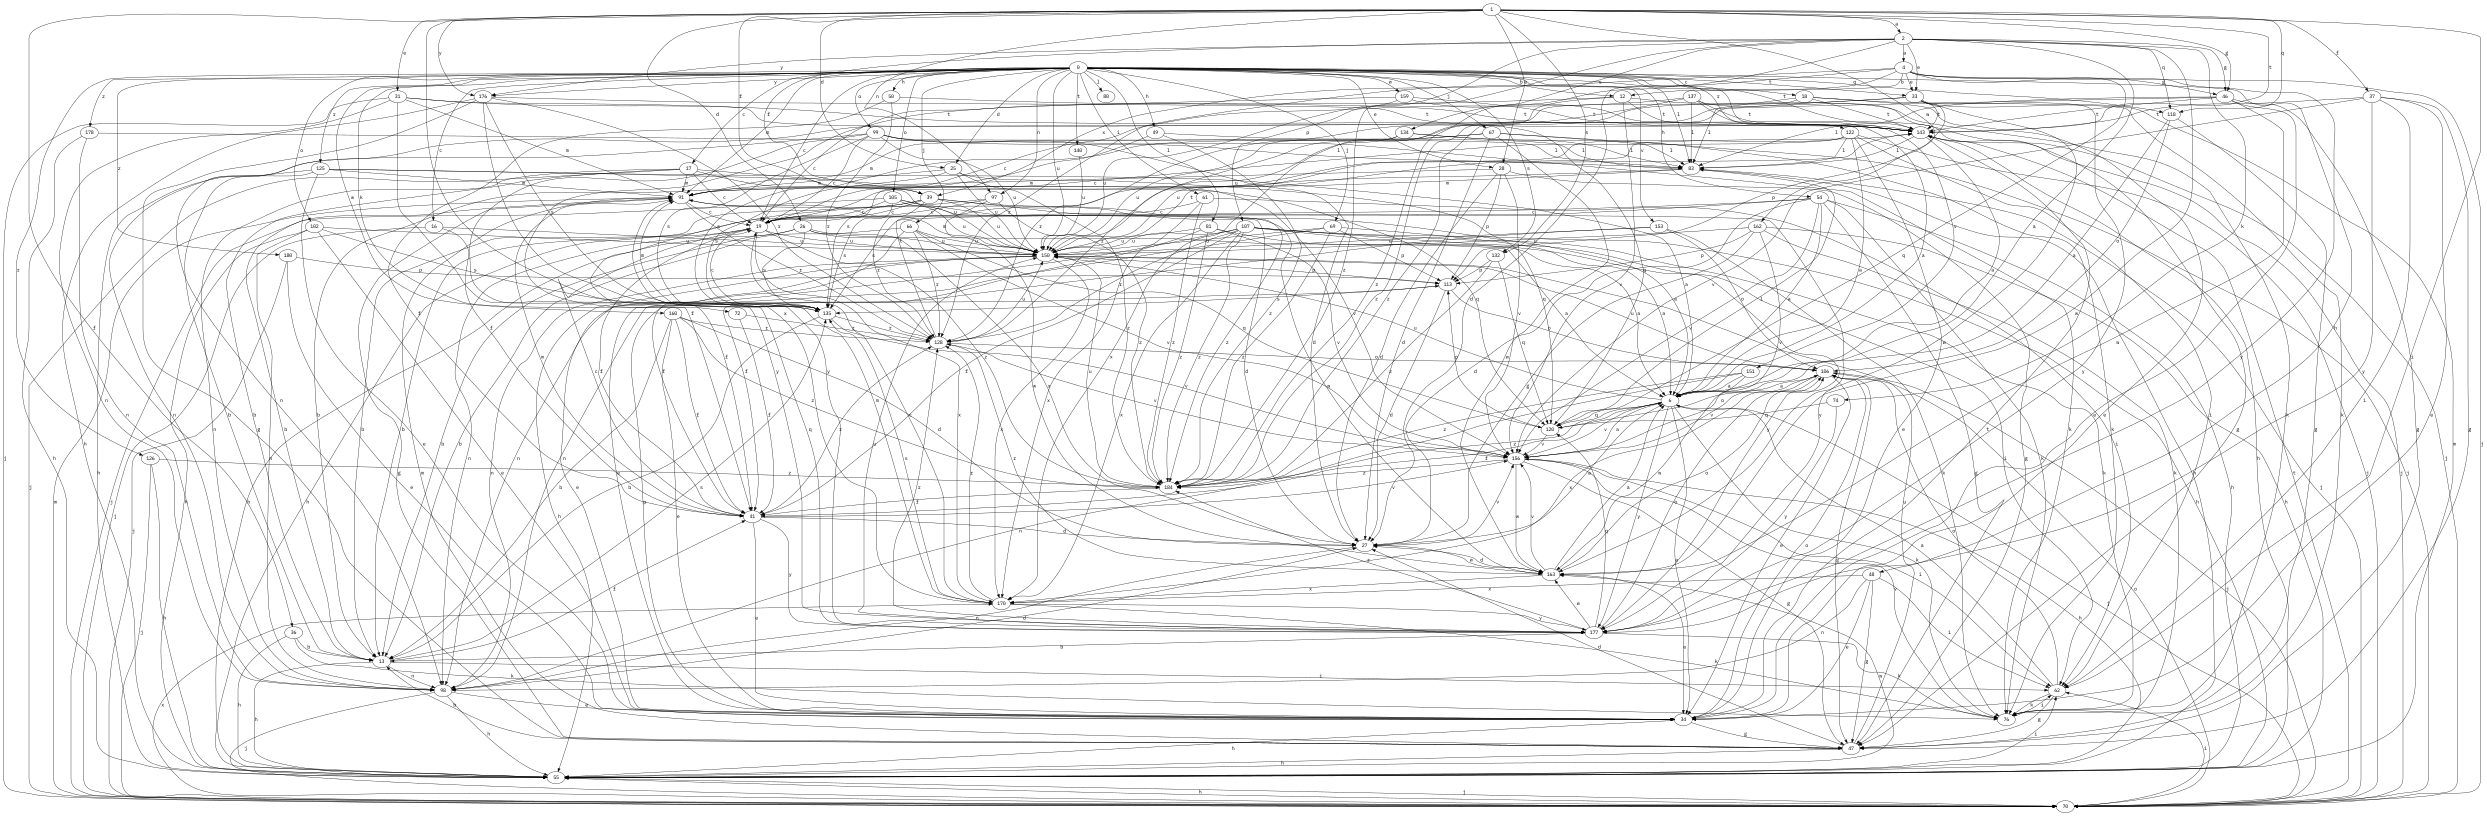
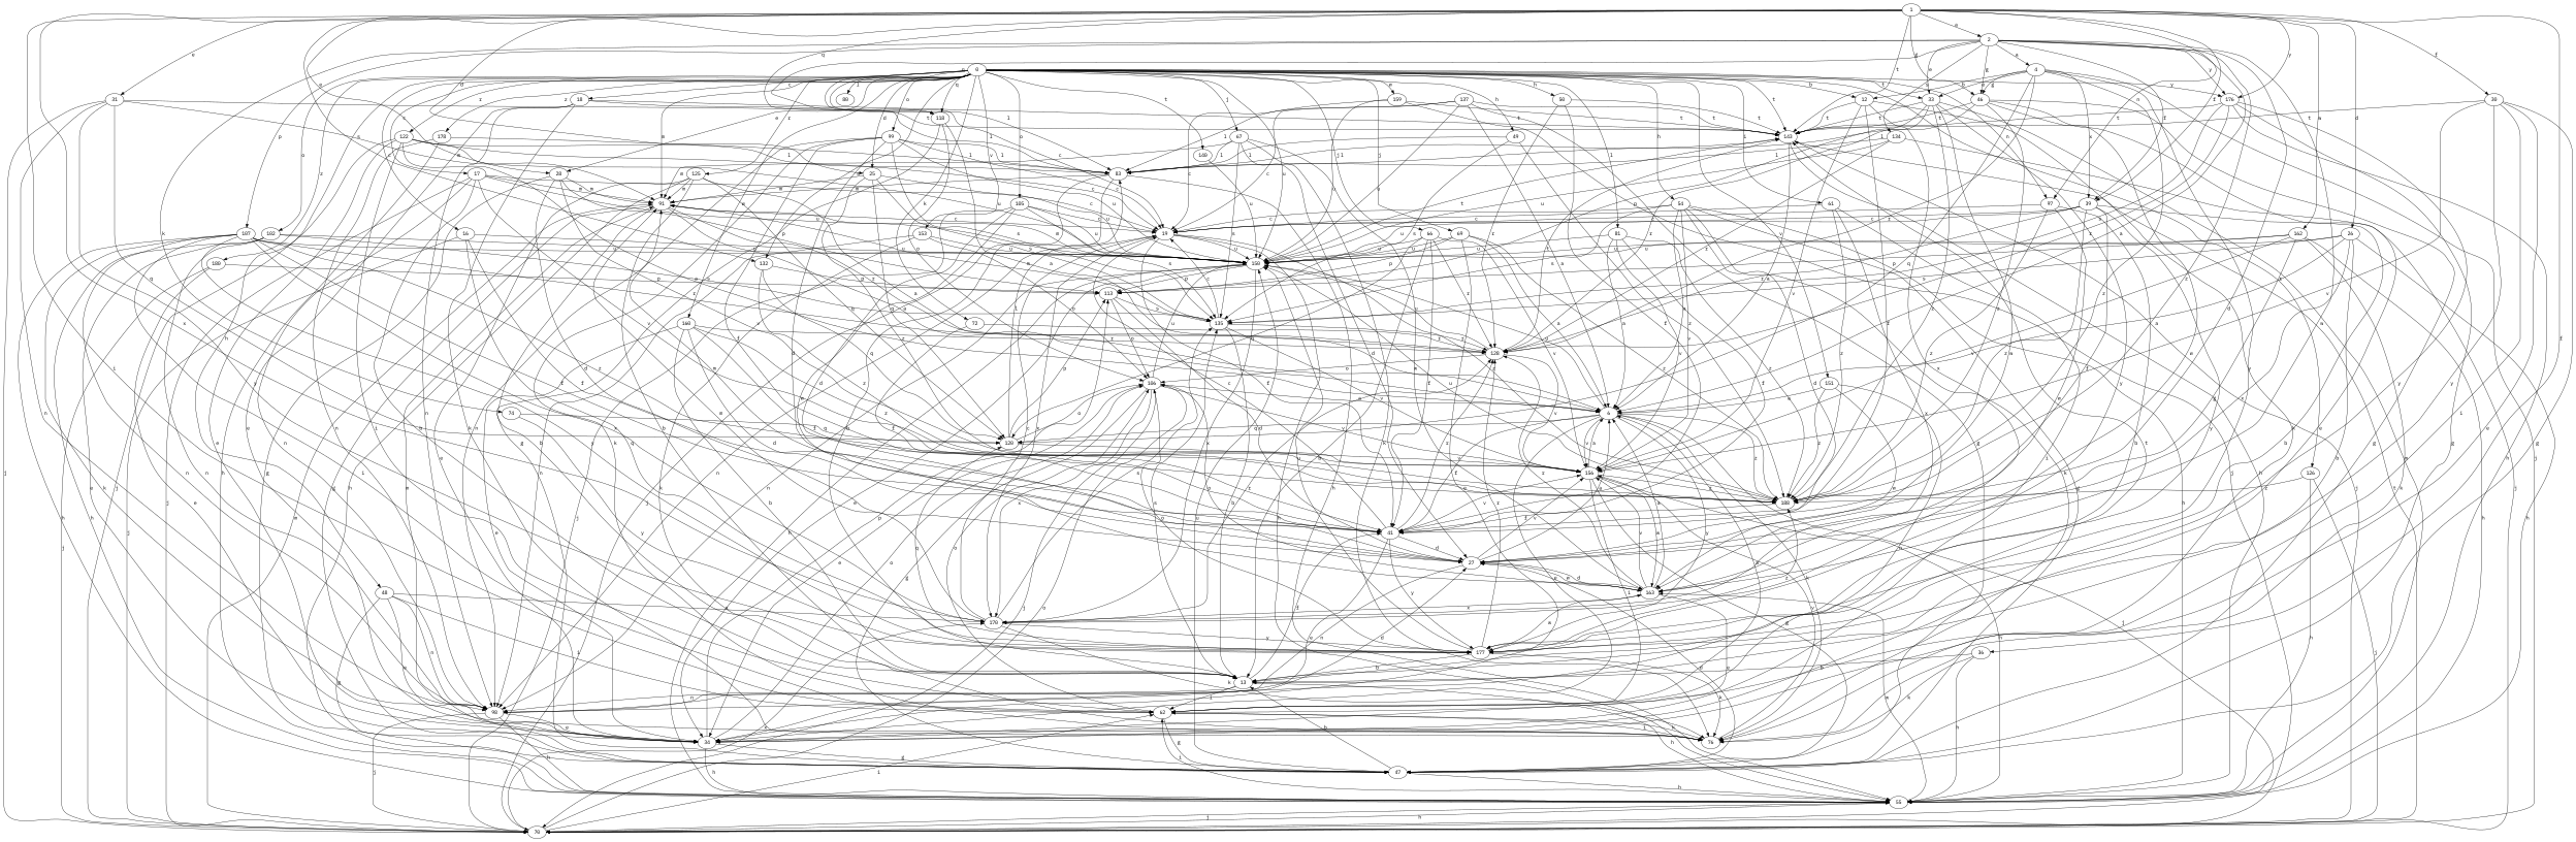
  strict digraph {
    fontname="IBM Plex Mono"
    node [fontname="IBM Plex Mono"]
    edge [fontname="IBM Plex Mono"]
    0
    12
    16
    17
    18
    19
    25
    28
    48
    49
    50
    54
    61
    66
    67
    69
    72
    80
    81
    83
    91
    97
    99
    102
    105
    118
    122
    125
    126
    132
    140
    143
    150
    151
    153
    159
    160
    176
    178
    180
    33
    170
    41
    76
    156
    70
    177
    13
    98
    34
-   184
+   184 [label=188]
    55
    120
    135
    27
    47
    113
    62
    128
    6
    163
    106
    137
    1
    2
    26
    31
    36
-   37
+   37 [label=30]
    39
    46
    162
    4
    74
    107
    134
    0 -> 12 [label=b]
    0 -> 16 [label=c]
    0 -> 17 [label=c]
    0 -> 18 [label=c]
    0 -> 19 [label=c]
    0 -> 25 [label=d]
    0 -> 28 [label=e]
    0 -> 48 [label=h]
    0 -> 49 [label=h]
    0 -> 50 [label=h]
    0 -> 54 [label=h]
    0 -> 61 [label=i]
    0 -> 66 [label=j]
    0 -> 67 [label=j]
    0 -> 69 [label=j]
    0 -> 72 [label=k]
    0 -> 80 [label=l]
    0 -> 81 [label=l]
    0 -> 83 [label=l]
    0 -> 91 [label=m]
    0 -> 97 [label=n]
    0 -> 99 [label=o]
    0 -> 102 [label=o]
    0 -> 105 [label=o]
    0 -> 118 [label=q]
    0 -> 122 [label=r]
    0 -> 125 [label=r]
    0 -> 126 [label=r]
    0 -> 132 [label=s]
    0 -> 140 [label=t]
    0 -> 143 [label=t]
    0 -> 150 [label=u]
    0 -> 151 [label=v]
    0 -> 153 [label=v]
    0 -> 159 [label=w]
    0 -> 160 [label=w]
    0 -> 176 [label=y]
    0 -> 178 [label=z]
    0 -> 180 [label=z]
    0 -> 33 [label=t]
    12 -> 143 [label=t]
    12 -> 170 [label=x]
    12 -> 41 [label=f]
    12 -> 76 [label=k]
    12 -> 156 [label=v]
    16 -> 150 [label=u]
+   16 -> 41 [label=f]
    16 -> 70 [label=j]
    16 -> 177 [label=q]
    17 -> 19 [label=c]
    17 -> 91 [label=m]
    17 -> 150 [label=u]
    17 -> 156 [label=v]
    17 -> 70 [label=j]
    17 -> 13 [label=b]
    17 -> 98 [label=n]
    18 -> 83 [label=l]
    18 -> 143 [label=t]
    18 -> 76 [label=k]
    18 -> 98 [label=n]
    18 -> 34 [label=e]
    19 -> 150 [label=u]
    19 -> 170 [label=x]
    19 -> 41 [label=f]
    19 -> 98 [label=n]
    19 -> 184 [label=z]
    19 -> 55 [label=h]
    25 -> 91 [label=m]
    25 -> 150 [label=u]
    25 -> 184 [label=z]
    25 -> 120 [label=q]
    25 -> 135 [label=s]
    28 -> 91 [label=m]
    28 -> 156 [label=v]
    28 -> 27 [label=d]
    28 -> 47 [label=g]
    28 -> 113 [label=p]
    48 -> 170 [label=x]
    48 -> 98 [label=n]
    48 -> 34 [label=e]
    48 -> 47 [label=g]
    48 -> 62 [label=i]
    49 -> 83 [label=l]
    49 -> 184 [label=z]
    49 -> 135 [label=s]
    50 -> 143 [label=t]
    50 -> 41 [label=f]
    50 -> 128 [label=r]
    54 -> 19 [label=c]
    54 -> 76 [label=k]
    54 -> 156 [label=v]
    54 -> 55 [label=h]
    54 -> 135 [label=s]
    54 -> 27 [label=d]
    54 -> 47 [label=g]
    54 -> 6 [label=a]
    61 -> 19 [label=c]
    61 -> 170 [label=x]
    61 -> 184 [label=z]
    61 -> 62 [label=i]
    66 -> 150 [label=u]
    66 -> 41 [label=f]
    66 -> 156 [label=v]
    66 -> 13 [label=b]
    66 -> 120 [label=q]
    66 -> 128 [label=r]
    67 -> 83 [label=l]
    67 -> 91 [label=m]
    67 -> 76 [label=k]
    67 -> 135 [label=s]
    67 -> 27 [label=d]
    67 -> 163 [label=w]
    69 -> 150 [label=u]
    69 -> 34 [label=e]
    69 -> 184 [label=z]
    69 -> 113 [label=p]
    69 -> 6 [label=a]
    72 -> 41 [label=f]
    72 -> 128 [label=r]
    81 -> 150 [label=u]
    81 -> 41 [label=f]
    81 -> 156 [label=v]
    81 -> 184 [label=z]
    81 -> 6 [label=a]
    83 -> 91 [label=m]
    83 -> 70 [label=j]
    83 -> 13 [label=b]
    83 -> 55 [label=h]
    91 -> 19 [label=c]
    91 -> 13 [label=b]
    91 -> 47 [label=g]
    91 -> 128 [label=r]
    91 -> 6 [label=a]
    97 -> 19 [label=c]
    97 -> 13 [label=b]
    97 -> 184 [label=z]
    97 -> 163 [label=w]
    99 -> 19 [label=c]
    99 -> 83 [label=l]
    99 -> 150 [label=u]
    99 -> 41 [label=f]
    99 -> 76 [label=k]
    99 -> 98 [label=n]
    99 -> 135 [label=s]
    99 -> 27 [label=d]
    102 -> 150 [label=u]
    102 -> 98 [label=n]
    102 -> 34 [label=e]
    102 -> 55 [label=h]
    102 -> 135 [label=s]
    105 -> 19 [label=c]
    105 -> 150 [label=u]
    105 -> 70 [label=j]
    105 -> 135 [label=s]
    105 -> 27 [label=d]
    105 -> 163 [label=w]
    118 -> 47 [label=g]
    118 -> 6 [label=a]
    118 -> 106 [label=o]
    122 -> 19 [label=c]
    122 -> 83 [label=l]
    122 -> 150 [label=u]
    122 -> 70 [label=j]
    122 -> 34 [label=e]
    122 -> 62 [label=i]
    122 -> 6 [label=a]
    125 -> 91 [label=m]
    125 -> 13 [label=b]
    125 -> 34 [label=e]
    125 -> 55 [label=h]
    125 -> 120 [label=q]
    125 -> 6 [label=a]
    126 -> 70 [label=j]
    126 -> 184 [label=z]
    126 -> 55 [label=h]
    132 -> 184 [label=z]
    132 -> 120 [label=q]
    132 -> 113 [label=p]
    140 -> 150 [label=u]
    143 -> 83 [label=l]
    143 -> 70 [label=j]
    143 -> 55 [label=h]
    143 -> 6 [label=a]
    150 -> 91 [label=m]
    150 -> 143 [label=t]
    150 -> 170 [label=x]
    150 -> 98 [label=n]
    150 -> 34 [label=e]
    150 -> 55 [label=h]
    150 -> 113 [label=p]
    151 -> 98 [label=n]
    151 -> 184 [label=z]
    151 -> 6 [label=a]
    151 -> 163 [label=w]
    153 -> 150 [label=u]
    153 -> 76 [label=k]
    153 -> 98 [label=n]
    153 -> 106 [label=o]
    159 -> 19 [label=c]
    159 -> 143 [label=t]
    159 -> 150 [label=u]
    159 -> 70 [label=j]
    160 -> 41 [label=f]
    160 -> 13 [label=b]
    160 -> 34 [label=e]
    160 -> 184 [label=z]
    160 -> 27 [label=d]
    160 -> 128 [label=r]
    176 -> 143 [label=t]
    176 -> 177 [label=y]
    176 -> 55 [label=h]
    176 -> 135 [label=s]
    176 -> 47 [label=g]
    176 -> 128 [label=r]
    178 -> 83 [label=l]
    178 -> 98 [label=n]
    178 -> 55 [label=h]
    180 -> 70 [label=j]
    180 -> 34 [label=e]
    180 -> 113 [label=p]
    33 -> 143 [label=t]
    33 -> 177 [label=y]
    33 -> 184 [label=z]
    33 -> 55 [label=m]
    33 -> 113 [label=p]
    33 -> 128 [label=r]
    33 -> 163 [label=w]
    170 -> 19 [label=c]
    170 -> 91 [label=m]
    170 -> 76 [label=k]
    170 -> 177 [label=y]
    170 -> 135 [label=s]
    170 -> 128 [label=r]
    41 -> 19 [label=c]
    41 -> 91 [label=m]
    41 -> 156 [label=v]
    41 -> 177 [label=y]
    41 -> 34 [label=e]
    41 -> 27 [label=d]
    41 -> 128 [label=r]
    76 -> 156 [label=v]
    76 -> 62 [label=i]
    156 -> 184 [label=z]
    156 -> 55 [label=h]
    156 -> 47 [label=g]
    156 -> 62 [label=i]
    156 -> 6 [label=a]
    156 -> 163 [label=w]
    70 -> 91 [label=m]
    70 -> 143 [label=t]
    70 -> 170 [label=x]
    70 -> 55 [label=h]
    70 -> 62 [label=i]
    70 -> 106 [label=o]
    177 -> 150 [label=u]
    177 -> 76 [label=k]
    177 -> 13 [label=b]
    177 -> 184 [label=z]
    177 -> 120 [label=q]
    177 -> 128 [label=r]
    177 -> 163 [label=w]
    177 -> 106 [label=o]
    13 -> 41 [label=f]
    13 -> 98 [label=n]
    13 -> 55 [label=h]
    13 -> 135 [label=s]
    13 -> 62 [label=i]
    98 -> 70 [label=j]
    98 -> 34 [label=e]
    98 -> 55 [label=h]
    98 -> 27 [label=d]
    34 -> 143 [label=t]
    34 -> 55 [label=h]
    34 -> 47 [label=g]
    34 -> 113 [label=p]
    34 -> 106 [label=o]
    184 -> 150 [label=u]
    184 -> 41 [label=f]
    55 -> 70 [label=j]
    55 -> 62 [label=i]
    55 -> 163 [label=w]
    120 -> 83 [label=l]
    120 -> 156 [label=v]
    120 -> 113 [label=p]
    120 -> 106 [label=o]
    135 -> 19 [label=c]
    135 -> 91 [label=m]
    135 -> 156 [label=v]
    135 -> 13 [label=b]
    135 -> 128 [label=r]
    27 -> 156 [label=v]
    27 -> 98 [label=n]
    27 -> 6 [label=a]
    27 -> 163 [label=w]
    47 -> 91 [label=m]
    47 -> 150 [label=u]
    47 -> 13 [label=b]
    47 -> 55 [label=h]
    47 -> 27 [label=d]
    113 -> 135 [label=s]
    113 -> 27 [label=d]
    113 -> 106 [label=o]
    62 -> 76 [label=k]
    62 -> 47 [label=g]
    62 -> 6 [label=a]
    62 -> 106 [label=o]
    128 -> 143 [label=t]
    128 -> 150 [label=u]
    128 -> 156 [label=v]
    128 -> 106 [label=o]
    6 -> 150 [label=u]
    6 -> 41 [label=f]
    6 -> 76 [label=k]
    6 -> 156 [label=v]
    6 -> 70 [label=j]
    6 -> 177 [label=y]
    6 -> 34 [label=e]
    6 -> 184 [label=z]
    6 -> 120 [label=q]
    163 -> 170 [label=x]
    163 -> 156 [label=v]
    163 -> 34 [label=e]
    163 -> 27 [label=d]
    163 -> 128 [label=r]
    163 -> 6 [label=a]
    163 -> 106 [label=o]
    106 -> 150 [label=u]
    106 -> 170 [label=x]
    106 -> 156 [label=v]
    106 -> 70 [label=j]
    106 -> 34 [label=e]
    106 -> 47 [label=g]
    106 -> 6 [label=a]
    137 -> 19 [label=c]
    137 -> 83 [label=l]
    137 -> 143 [label=t]
    137 -> 150 [label=u]
    137 -> 47 [label=g]
    137 -> 6 [label=a]
    1 -> 25 [label=d]
    1 -> 28 [label=e]
    1 -> 97 [label=n]
    1 -> 118 [label=q]
    1 -> 132 [label=s]
    1 -> 143 [label=t]
    1 -> 176 [label=y]
    1 -> 170 [label=x]
    1 -> 62 [label=i]
    1 -> 2 [label=a]
    1 -> 26 [label=d]
    1 -> 31 [label=e]
    1 -> 36 [label=f]
    1 -> 37 [label=f]
    1 -> 39 [label=f]
    1 -> 46 [label=g]
    1 -> 162 [label=w]
    2 -> 118 [label=q]
    2 -> 176 [label=y]
    2 -> 33 [label=e]
    2 -> 184 [label=z]
    2 -> 27 [label=d]
    2 -> 6 [label=a]
    2 -> 163 [label=w]
    2 -> 39 [label=f]
    2 -> 46 [label=g]
    2 -> 4 [label=a]
    2 -> 74 [label=k]
    2 -> 107 [label=p]
    2 -> 134 [label=s]
    26 -> 150 [label=u]
    26 -> 13 [label=b]
    26 -> 55 [label=h]
    26 -> 135 [label=s]
    26 -> 27 [label=x]
    26 -> 6 [label=a]
    31 -> 91 [label=m]
    31 -> 143 [label=t]
    31 -> 70 [label=j]
    31 -> 177 [label=y]
    31 -> 98 [label=n]
    31 -> 120 [label=q]
    36 -> 76 [label=k]
    36 -> 13 [label=b]
    36 -> 55 [label=h]
    37 -> 143 [label=t]
    37 -> 156 [label=v]
    37 -> 177 [label=y]
    37 -> 34 [label=e]
    37 -> 47 [label=g]
    37 -> 62 [label=i]
    39 -> 19 [label=c]
    39 -> 150 [label=u]
    39 -> 41 [label=f]
    39 -> 177 [label=y]
    39 -> 13 [label=b]
    39 -> 184 [label=z]
    39 -> 128 [label=r]
    46 -> 83 [label=l]
    46 -> 143 [label=t]
    46 -> 34 [label=e]
    46 -> 184 [label=z]
    46 -> 47 [label=g]
    46 -> 163 [label=w]
    162 -> 150 [label=u]
    162 -> 76 [label=k]
    162 -> 156 [label=v]
    162 -> 55 [label=h]
    162 -> 27 [label=g]
    162 -> 113 [label=p]
    4 -> 12 [label=b]
    4 -> 33 [label=e]
    4 -> 70 [label=j]
    4 -> 177 [label=y]
    4 -> 184 [label=z]
    4 -> 120 [label=q]
    4 -> 128 [label=r]
    4 -> 39 [label=x]
    4 -> 46 [label=g]
    74 -> 177 [label=y]
    74 -> 120 [label=q]
    107 -> 150 [label=u]
    107 -> 170 [label=x]
    107 -> 41 [label=f]
    107 -> 76 [label=k]
    107 -> 177 [label=y]
    107 -> 98 [label=n]
    107 -> 184 [label=z]
    107 -> 55 [label=h]
    107 -> 62 [label=i]
    107 -> 128 [label=r]
    134 -> 83 [label=l]
    134 -> 150 [label=u]
    134 -> 70 [label=j]
    134 -> 128 [label=r]
  }
